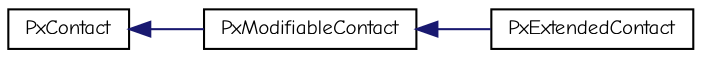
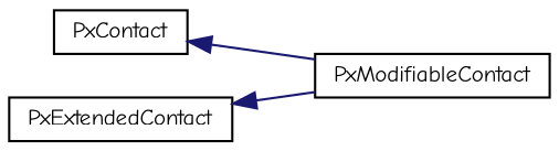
  digraph {
    fontname="Comic Neue"
    rankdir=LR
    node [color=black fillcolor=white fontname="Comic Neue" fontsize=10 shape=record style=filled]
    edge [color=midnightblue dir=back fontname="Comic Neue" fontsize=10 labelfontname=Helvetica labelfontsize=10 style=solid]
    n1 [height=0.2 label=PxContact width=0.4]
    n2 [height=0.2 label=PxModifiableContact width=0.4]
    n3 [height=0.2 label=PxExtendedContact width=0.4]
    n1 -> n2
-   n2 -> n3
+   n3 -> n2
  }
